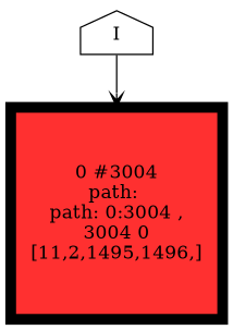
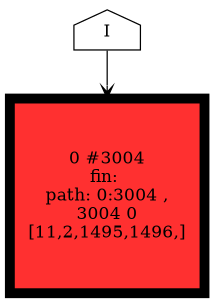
  digraph {
-   n1 [fillcolor=firebrick1 height=2.19812 label="0 #3004\npath: \n path: 0:3004 , \n3004 0\n[11,2,1495,1496,]" penwidth=8.00803 shape=box style=filled width=2.19812]
+   n1 [fillcolor=firebrick1 height=2.19812 label="0 #3004\nfin: \n path: 0:3004 , \n3004 0\n[11,2,1495,1496,]" penwidth=8.00803 shape=box style=filled width=2.19812]
    I [shape=house]
    I -> n1 [arrowhead=vee]
  }
